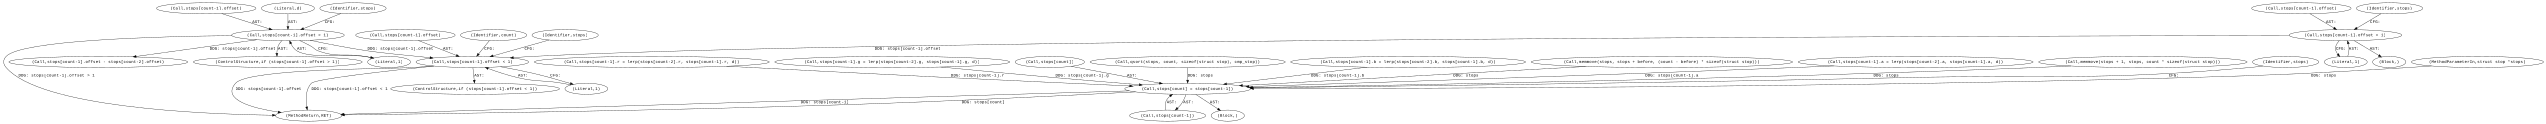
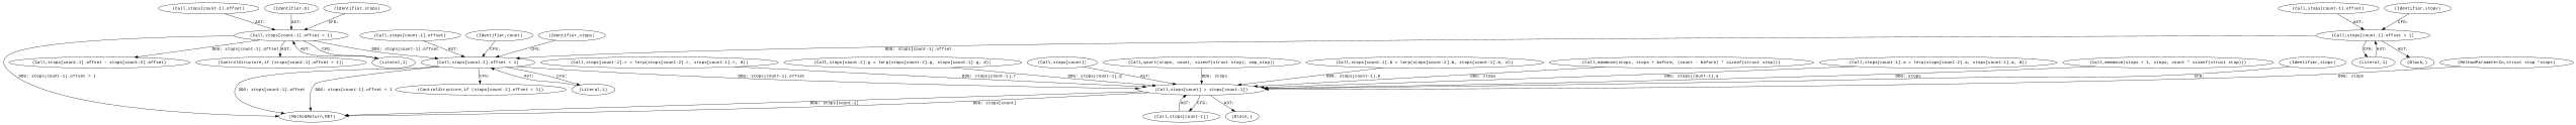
  digraph {
    fontname="Liberation Mono"
    node [fontname="Liberation Mono"]
    edge [fontname="Liberation Mono"]
    n1 [label="(Call,stops[count-1].offset < 1)"]
    n2 [label="(Call,stops[count] = stops[count-1])"]
    n3 [label="(MethodReturn,RET)"]
    n4 [label="(ControlStructure,if (stops[count-1].offset < 1))"]
    n5 [label="(Literal,1)"]
    n6 [label="(Call,stops[count-1])"]
    n7 [label="(Block,)"]
    n8 [label="(Call,stops[count-1].offset > 1)"]
    n9 [label="(Call,stops[count-1].offset - stops[count-2].offset)"]
    n10 [label="(ControlStructure,if (stops[count-1].offset > 1))"]
    n11 [label="(Literal,1)"]
    n12 [label="(Call,stops[count-1].offset = 1)"]
    n13 [label="(Literal,1)"]
    n14 [label="(Block,)"]
    n15 [label="(Call,stops[count-1].b = lerp(stops[count-2].b, stops[count-1].b, d))"]
    n16 [label="(Call,stops[count-1].offset)"]
    n17 [label="(Identifier,count)"]
    n18 [label="(Call,memmove(stops, stops + before, (count - before) * sizeof(struct stop)))"]
    n19 [label="(Call,stops[count-1].a = lerp(stops[count-2].a, stops[count-1].a, d))"]
    n20 [label="(Call,memmove(stops + 1, stops, count * sizeof(struct stop)))"]
    n21 [label="(Identifier,stops)"]
    n22 [label="(MethodParameterIn,struct stop *stops)"]
    n23 [label="(Call,stops[count-1].r = lerp(stops[count-2].r, stops[count-1].r, d))"]
-   n24 [label="(Literal,d)"]
+   n24 [label="(Identifier,d)"]
    n25 [label="(Identifier,stops)"]
    n26 [label="(Identifier,stops)"]
    n27 [label="(Call,stops[count-1].g = lerp(stops[count-2].g, stops[count-1].g, d))"]
    n28 [label="(Identifier,stops)"]
    n29 [label="(Call,stops[count-1].offset)"]
    n30 [label="(Call,stops[count])"]
    n31 [label="(Call,qsort(stops, count, sizeof(struct stop), cmp_stop))"]
    n32 [label="(Call,stops[count-1].offset)"]
+   n1 -> n2 [label="DDG: stops[count-1].offset"]
    n1 -> n3 [label="DDG: stops[count-1].offset"]
    n1 -> n3 [label="DDG: stops[count-1].offset < 1"]
-   n1 -> n4 [label="AST: "]
+   n1 -> n4 [label="CFG: "]
    n1 -> n5 [label="CFG: "]
    n2 -> n3 [label="DDG: stops[count-1]"]
    n2 -> n3 [label="DDG: stops[count]"]
-   n2 -> n6 [label="AST: "]
+   n2 -> n6 [label="CFG: "]
    n2 -> n7 [label="AST: "]
    n5 -> n1 [label="AST: "]
    n6 -> n2 [label="AST: "]
    n8 -> n1 [label="DDG: stops[count-1].offset"]
    n8 -> n3 [label="DDG: stops[count-1].offset > 1"]
    n8 -> n9 [label="DDG: stops[count-1].offset"]
    n8 -> n10 [label="AST: "]
    n8 -> n11 [label="CFG: "]
    n11 -> n8 [label="AST: "]
    n12 -> n1 [label="DDG: stops[count-1].offset"]
    n12 -> n13 [label="CFG: "]
    n12 -> n14 [label="AST: "]
    n13 -> n12 [label="AST: "]
    n15 -> n2 [label="DDG: stops[count-1].b"]
    n16 -> n1 [label="AST: "]
    n17 -> n1 [label="CFG: "]
    n18 -> n2 [label="DDG: stops"]
    n19 -> n2 [label="DDG: stops[count-1].a"]
    n20 -> n2 [label="DDG: stops"]
    n21 -> n2 [label="CFG: "]
    n22 -> n2 [label="DDG: stops"]
    n23 -> n2 [label="DDG: stops[count-1].r"]
    n24 -> n8 [label="AST: "]
    n25 -> n1 [label="CFG: "]
    n26 -> n12 [label="CFG: "]
    n27 -> n2 [label="DDG: stops[count-1].g"]
    n28 -> n8 [label="CFG: "]
    n29 -> n8 [label="AST: "]
    n30 -> n2 [label="AST: "]
    n31 -> n2 [label="DDG: stops"]
    n32 -> n12 [label="AST: "]
  }
